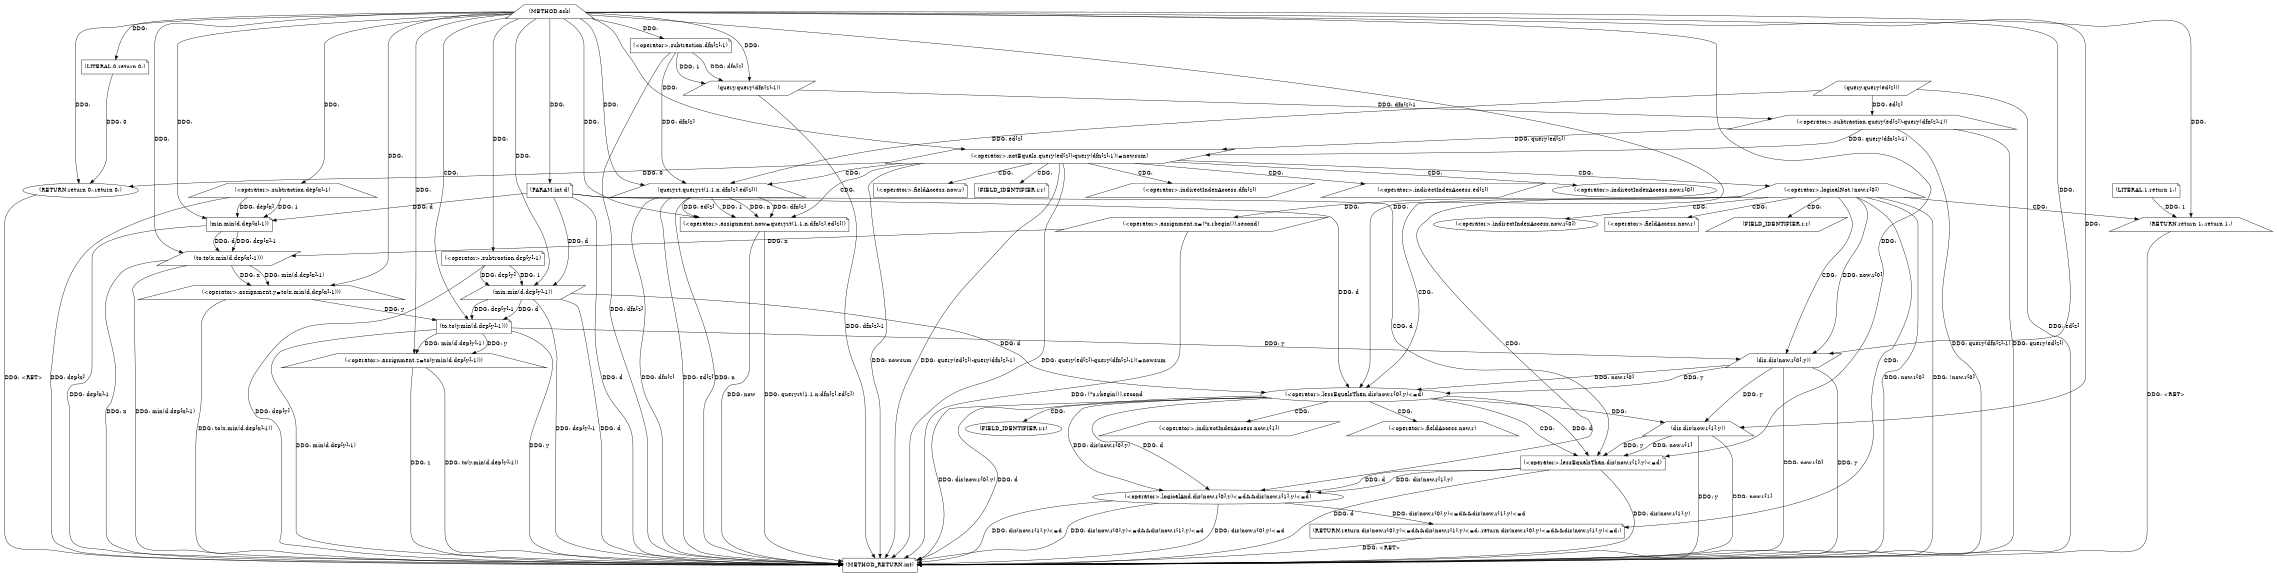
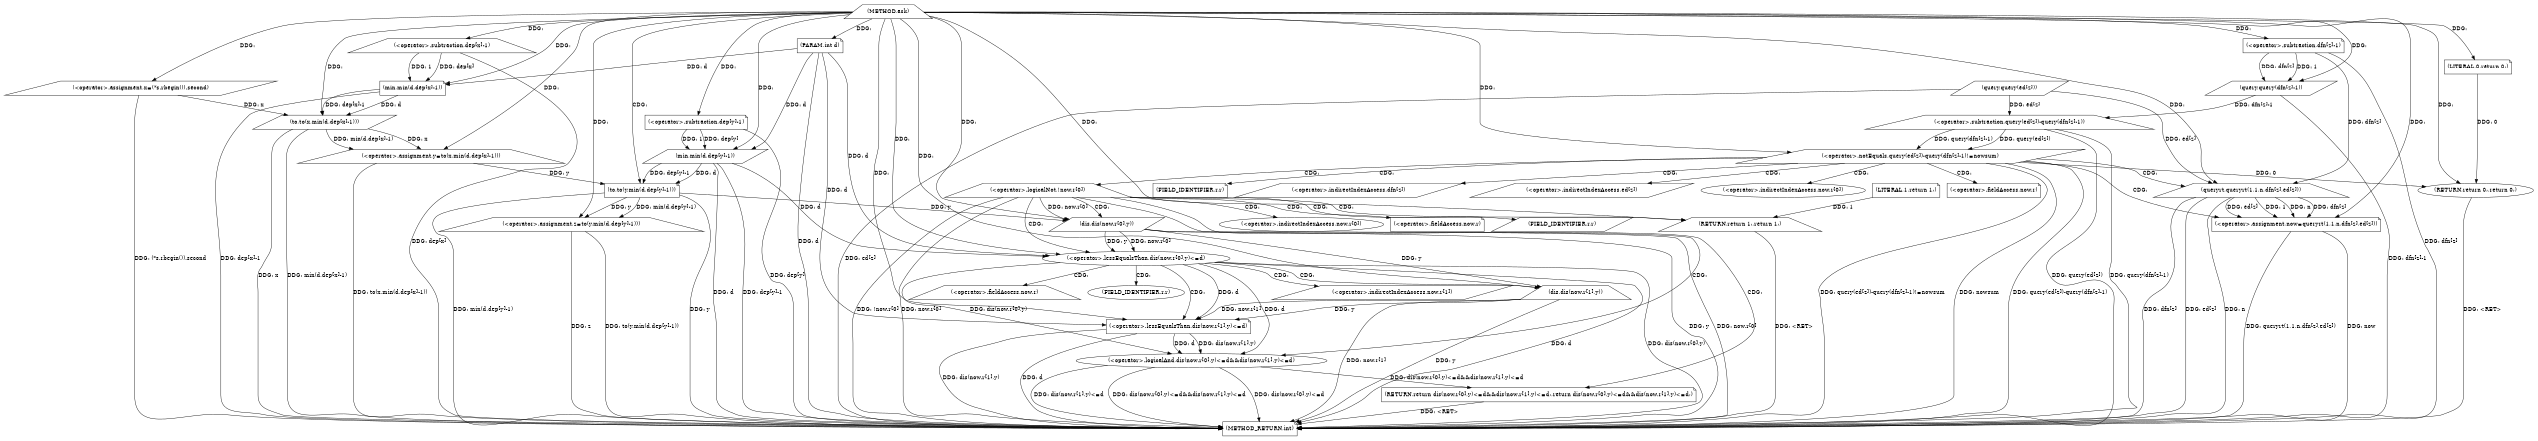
  digraph {
    node [shape=note]
    n1 [label="(METHOD,ask)" shape=trapezium]
    n2 [label="(PARAM,int d)"]
    n3 [label="(<operator>.assignment,x=(*s.rbegin()).second)" shape=parallelogram]
    n4 [label="(<operator>.assignment,y=to(x,min(d,dep[x]-1)))" shape=trapezium]
    n5 [label="(<operator>.assignment,z=to(y,min(d,dep[y]-1)))" shape=trapezium]
    n6 [label="(<operator>.assignment,now=queryrt(1,1,n,dfn[z],ed[z]))"]
    n7 [label="(<operator>.notEquals,query(ed[z])-query(dfn[z]-1)!=nowsum)" shape=parallelogram]
    n8 [label="(RETURN,return 0;,return 0;)" shape=ellipse]
    n9 [label="(RETURN,return 1;,return 1;)" shape=trapezium]
    n10 [label="(to,to(x,min(d,dep[x]-1)))" shape=parallelogram]
    n11 [label="(to,to(y,min(d,dep[y]-1)))"]
    n12 [label="(LITERAL,0,return 0;)"]
    n13 [label="(queryrt,queryrt(1,1,n,dfn[z],ed[z]))" shape=trapezium]
    n14 [label="(min,min(d,dep[x]-1))"]
    n15 [label="(min,min(d,dep[y]-1))" shape=parallelogram]
    n16 [label="(<operator>.lessEqualsThan,dis(now.r[0],y)<=d)" shape=ellipse]
    n17 [label="(<operator>.lessEqualsThan,dis(now.r[1],y)<=d)"]
    n18 [label="(<operator>.subtraction,dep[x]-1)" shape=trapezium]
    n19 [label="(<operator>.subtraction,dep[y]-1)"]
    n20 [label="(dis,dis(now.r[0],y))" shape=parallelogram]
    n21 [label="(dis,dis(now.r[1],y))" shape=trapezium]
    n22 [label="(<operator>.subtraction,dfn[z]-1)"]
    n23 [label="(query,query(dfn[z]-1))" shape=parallelogram]
    n24 [label="(METHOD_RETURN,int)"]
    n25 [label="(<operator>.logicalNot,!now.r[0])" shape=trapezium]
    n26 [label="(<operator>.indirectIndexAccess,dfn[z])" shape=parallelogram]
    n27 [label="(<operator>.indirectIndexAccess,ed[z])" shape=parallelogram]
    n28 [label="(<operator>.indirectIndexAccess,now.r[0])" shape=ellipse]
    n29 [label="(<operator>.fieldAccess,now.r)"]
    n30 [label="(FIELD_IDENTIFIER,r,r)"]
    n31 [label="(LITERAL,1,return 1;)"]
    n32 [label="(<operator>.logicalAnd,dis(now.r[0],y)<=d&&dis(now.r[1],y)<=d)" shape=ellipse]
    n33 [label="(<operator>.indirectIndexAccess,now.r[1])" shape=parallelogram]
    n34 [label="(<operator>.fieldAccess,now.r)" shape=trapezium]
    n35 [label="(FIELD_IDENTIFIER,r,r)" shape=ellipse]
    n36 [label="(RETURN,return dis(now.r[0],y)<=d&&dis(now.r[1],y)<=d;,return dis(now.r[0],y)<=d&&dis(now.r[1],y)<=d;)"]
    n37 [label="(<operator>.indirectIndexAccess,now.r[0])" shape=ellipse]
    n38 [label="(<operator>.fieldAccess,now.r)"]
    n39 [label="(FIELD_IDENTIFIER,r,r)" shape=parallelogram]
    n40 [label="(<operator>.subtraction,query(ed[z])-query(dfn[z]-1))" shape=trapezium]
    n41 [label="(query,query(ed[z]))" shape=parallelogram]
    n1 -> n2 [label="DDG: "]
-   n25 -> n3 [label="DDG: "]
+   n1 -> n3 [label="DDG: "]
    n1 -> n4 [label="DDG: "]
    n1 -> n5 [label="DDG: "]
    n1 -> n6 [label="DDG: "]
    n1 -> n7 [label="DDG: "]
    n1 -> n8 [label="DDG: "]
    n1 -> n9 [label="DDG: "]
    n1 -> n10 [label="DDG: "]
    n1 -> n11 [label="CDG: "]
    n1 -> n12 [label="DDG: "]
    n1 -> n13 [label="DDG: "]
    n1 -> n14 [label="DDG: "]
    n1 -> n15 [label="DDG: "]
    n1 -> n16 [label="DDG: "]
    n1 -> n17 [label="DDG: "]
    n1 -> n18 [label="DDG: "]
    n1 -> n19 [label="DDG: "]
    n1 -> n20 [label="DDG: "]
    n1 -> n21 [label="DDG: "]
    n1 -> n22 [label="DDG: "]
    n1 -> n23 [label="DDG: "]
    n2 -> n14 [label="DDG: d"]
    n2 -> n15 [label="DDG: d"]
    n2 -> n16 [label="DDG: d"]
-   n2 -> n17 [label="CDG: d"]
+   n2 -> n17 [label="DDG: d"]
    n2 -> n24 [label="DDG: d"]
    n3 -> n10 [label="DDG: x"]
    n3 -> n24 [label="DDG: (*s.rbegin()).second"]
    n4 -> n11 [label="DDG: y"]
    n4 -> n24 [label="DDG: to(x,min(d,dep[x]-1))"]
    n5 -> n24 [label="DDG: z"]
    n5 -> n24 [label="DDG: to(y,min(d,dep[y]-1))"]
    n6 -> n24 [label="DDG: now"]
    n6 -> n24 [label="DDG: queryrt(1,1,n,dfn[z],ed[z])"]
    n7 -> n6 [label="CDG: "]
    n7 -> n8 [label="DDG: 0"]
    n7 -> n13 [label="CDG: "]
    n7 -> n24 [label="DDG: query(ed[z])-query(dfn[z]-1)"]
    n7 -> n24 [label="DDG: query(ed[z])-query(dfn[z]-1)!=nowsum"]
    n7 -> n24 [label="DDG: nowsum"]
    n7 -> n25 [label="CDG: "]
    n7 -> n26 [label="CDG: "]
    n7 -> n27 [label="CDG: "]
    n7 -> n28 [label="CDG: "]
    n7 -> n29 [label="CDG: "]
    n7 -> n30 [label="CDG: "]
    n8 -> n24 [label="DDG: <RET>"]
    n9 -> n24 [label="DDG: <RET>"]
    n10 -> n4 [label="DDG: x"]
    n10 -> n4 [label="DDG: min(d,dep[x]-1)"]
    n10 -> n24 [label="DDG: x"]
    n10 -> n24 [label="DDG: min(d,dep[x]-1)"]
    n11 -> n5 [label="DDG: y"]
    n11 -> n5 [label="DDG: min(d,dep[y]-1)"]
    n11 -> n20 [label="DDG: y"]
    n11 -> n24 [label="DDG: y"]
    n11 -> n24 [label="DDG: min(d,dep[y]-1)"]
    n12 -> n8 [label="DDG: 0"]
    n13 -> n6 [label="DDG: 1"]
    n13 -> n6 [label="DDG: n"]
    n13 -> n6 [label="DDG: dfn[z]"]
    n13 -> n6 [label="DDG: ed[z]"]
    n13 -> n24 [label="DDG: dfn[z]"]
    n13 -> n24 [label="DDG: ed[z]"]
    n13 -> n24 [label="DDG: n"]
    n14 -> n10 [label="DDG: d"]
    n14 -> n10 [label="DDG: dep[x]-1"]
    n14 -> n24 [label="DDG: dep[x]-1"]
    n15 -> n11 [label="DDG: dep[y]-1"]
    n15 -> n11 [label="DDG: d"]
    n15 -> n16 [label="DDG: d"]
    n15 -> n24 [label="DDG: d"]
    n15 -> n24 [label="DDG: dep[y]-1"]
    n16 -> n17 [label="DDG: d"]
    n16 -> n17 [label="CDG: "]
-   n16 -> n21 [label="DDG: "]
+   n16 -> n21 [label="CDG: "]
    n16 -> n24 [label="DDG: dis(now.r[0],y)"]
    n16 -> n24 [label="DDG: d"]
    n16 -> n32 [label="DDG: dis(now.r[0],y)"]
    n16 -> n32 [label="DDG: d"]
    n16 -> n33 [label="CDG: "]
    n16 -> n34 [label="CDG: "]
    n16 -> n35 [label="CDG: "]
    n17 -> n24 [label="DDG: dis(now.r[1],y)"]
    n17 -> n24 [label="DDG: d"]
    n17 -> n32 [label="DDG: dis(now.r[1],y)"]
    n17 -> n32 [label="DDG: d"]
    n18 -> n14 [label="DDG: dep[x]"]
    n18 -> n14 [label="DDG: 1"]
    n18 -> n24 [label="DDG: dep[x]"]
    n19 -> n15 [label="DDG: 1"]
    n19 -> n15 [label="DDG: dep[y]"]
    n19 -> n24 [label="DDG: dep[y]"]
    n20 -> n16 [label="DDG: y"]
    n20 -> n16 [label="DDG: now.r[0]"]
    n20 -> n21 [label="DDG: y"]
    n20 -> n24 [label="DDG: now.r[0]"]
    n20 -> n24 [label="DDG: y"]
    n21 -> n17 [label="DDG: y"]
    n21 -> n17 [label="DDG: now.r[1]"]
    n21 -> n24 [label="DDG: now.r[1]"]
    n21 -> n24 [label="DDG: y"]
    n22 -> n13 [label="DDG: dfn[z]"]
    n22 -> n23 [label="DDG: dfn[z]"]
    n22 -> n23 [label="DDG: 1"]
    n22 -> n24 [label="DDG: dfn[z]"]
    n23 -> n24 [label="DDG: dfn[z]-1"]
    n23 -> n40 [label="DDG: dfn[z]-1"]
    n25 -> n9 [label="CDG: "]
    n25 -> n16 [label="CDG: "]
    n25 -> n20 [label="DDG: now.r[0]"]
    n25 -> n20 [label="CDG: "]
    n25 -> n24 [label="DDG: now.r[0]"]
    n25 -> n24 [label="DDG: !now.r[0]"]
    n25 -> n32 [label="CDG: "]
    n25 -> n36 [label="CDG: "]
    n25 -> n37 [label="CDG: "]
    n25 -> n38 [label="CDG: "]
    n25 -> n39 [label="CDG: "]
    n31 -> n9 [label="DDG: 1"]
    n32 -> n24 [label="DDG: dis(now.r[0],y)<=d"]
    n32 -> n24 [label="DDG: dis(now.r[1],y)<=d"]
    n32 -> n24 [label="DDG: dis(now.r[0],y)<=d&&dis(now.r[1],y)<=d"]
    n32 -> n36 [label="DDG: dis(now.r[0],y)<=d&&dis(now.r[1],y)<=d"]
    n36 -> n24 [label="DDG: <RET>"]
    n40 -> n7 [label="DDG: query(dfn[z]-1)"]
    n40 -> n7 [label="DDG: query(ed[z])"]
    n40 -> n24 [label="DDG: query(ed[z])"]
    n40 -> n24 [label="DDG: query(dfn[z]-1)"]
    n41 -> n13 [label="DDG: ed[z]"]
    n41 -> n24 [label="DDG: ed[z]"]
    n41 -> n40 [label="DDG: ed[z]"]
  }
